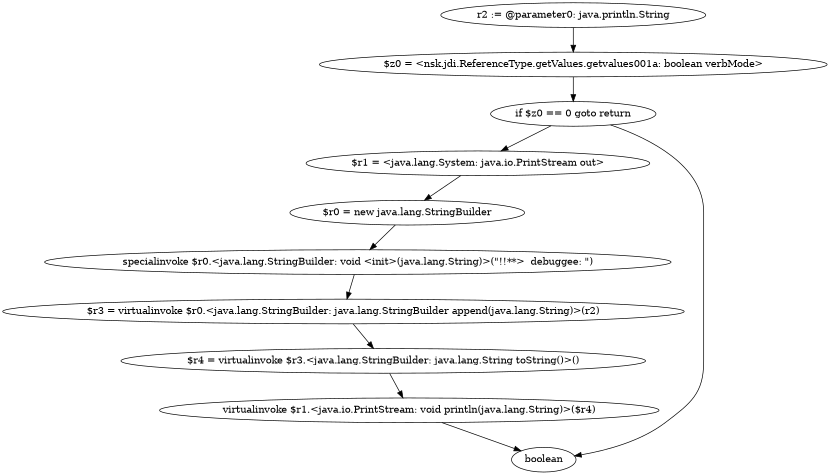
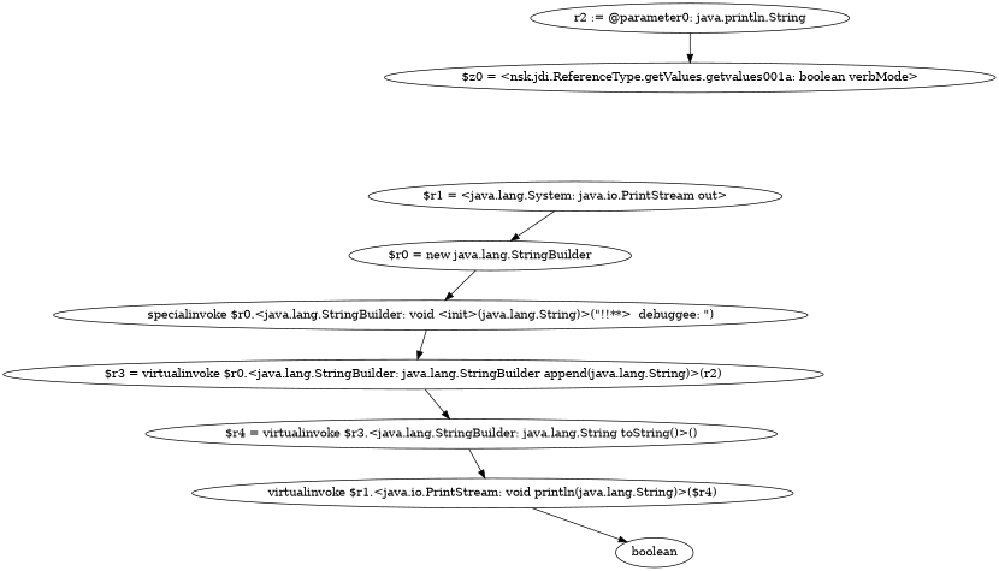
  digraph {
    n1 [label="r2 := @parameter0: java.println.String"]
    "$z0 = <nsk.jdi.ReferenceType.getValues.getvalues001a: boolean verbMode>"
-   "if $z0 == 0 goto return"
    "$r1 = <java.lang.System: java.io.PrintStream out>"
    n5 [label=boolean]
    "$r0 = new java.lang.StringBuilder"
    "specialinvoke $r0.<java.lang.StringBuilder: void <init>(java.lang.String)>(\"!!**>  debuggee: \")"
    "$r3 = virtualinvoke $r0.<java.lang.StringBuilder: java.lang.StringBuilder append(java.lang.String)>(r2)"
    "$r4 = virtualinvoke $r3.<java.lang.StringBuilder: java.lang.String toString()>()"
    "virtualinvoke $r1.<java.io.PrintStream: void println(java.lang.String)>($r4)"
    n1 -> "$z0 = <nsk.jdi.ReferenceType.getValues.getvalues001a: boolean verbMode>"
-   "$z0 = <nsk.jdi.ReferenceType.getValues.getvalues001a: boolean verbMode>" -> "if $z0 == 0 goto return"
-   "if $z0 == 0 goto return" -> "$r1 = <java.lang.System: java.io.PrintStream out>"
-   "if $z0 == 0 goto return" -> n5
    "$r1 = <java.lang.System: java.io.PrintStream out>" -> "$r0 = new java.lang.StringBuilder"
    "$r0 = new java.lang.StringBuilder" -> "specialinvoke $r0.<java.lang.StringBuilder: void <init>(java.lang.String)>(\"!!**>  debuggee: \")"
    "specialinvoke $r0.<java.lang.StringBuilder: void <init>(java.lang.String)>(\"!!**>  debuggee: \")" -> "$r3 = virtualinvoke $r0.<java.lang.StringBuilder: java.lang.StringBuilder append(java.lang.String)>(r2)"
    "$r3 = virtualinvoke $r0.<java.lang.StringBuilder: java.lang.StringBuilder append(java.lang.String)>(r2)" -> "$r4 = virtualinvoke $r3.<java.lang.StringBuilder: java.lang.String toString()>()"
    "$r4 = virtualinvoke $r3.<java.lang.StringBuilder: java.lang.String toString()>()" -> "virtualinvoke $r1.<java.io.PrintStream: void println(java.lang.String)>($r4)"
    "virtualinvoke $r1.<java.io.PrintStream: void println(java.lang.String)>($r4)" -> n5
  }
